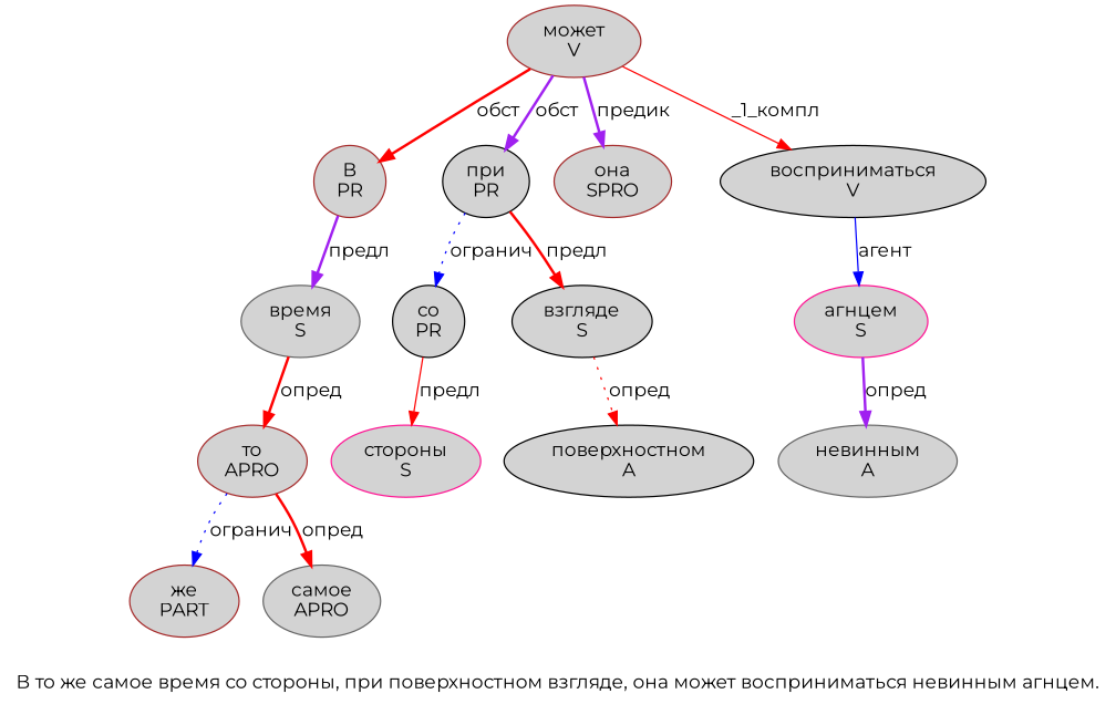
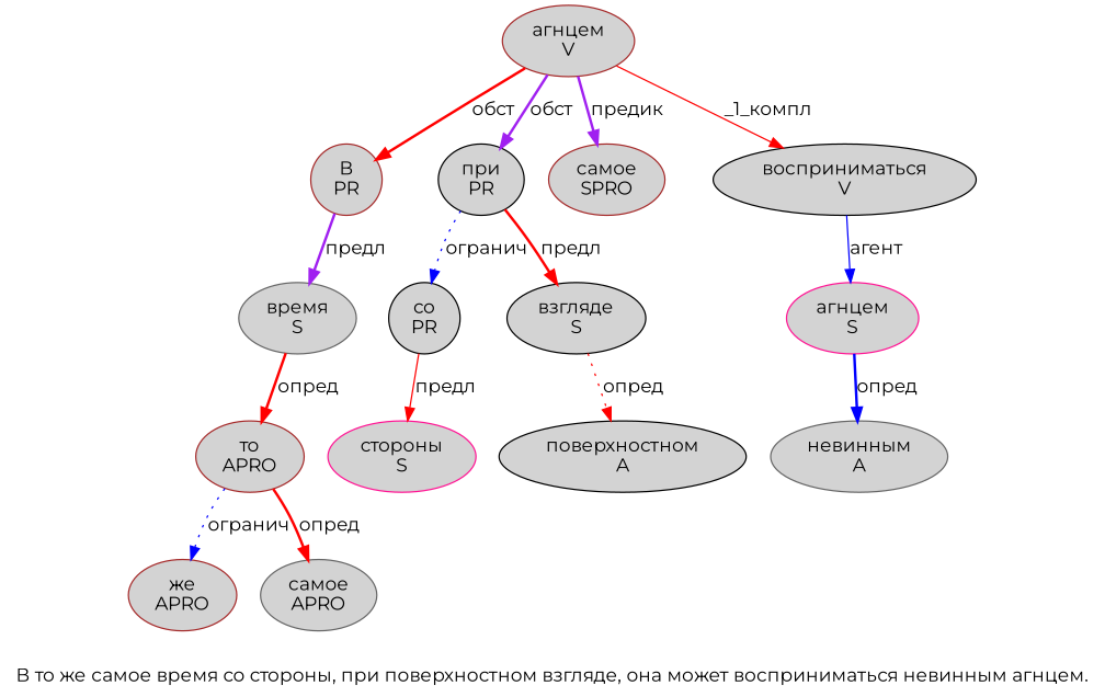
  digraph {
    fontname=Montserrat
    label="В то же самое время со стороны, при поверхностном взгляде, она может восприниматься невинным агнцем."
    node [color=brown fillcolor=lightgray fontname=Montserrat penwidth=1 shape=ellipse style=filled]
    edge [color=red fontname=Montserrat style=bold]
    n1 [label="В\nPR"]
    n2 [color=gray40 label="время\nS"]
    n3 [label="то\nAPRO"]
-   n4 [label="же\nPART"]
+   n4 [label="же\nAPRO"]
    n5 [color=gray40 label="самое\nAPRO"]
    n6 [color=black label="со\nPR"]
    n7 [color=deeppink label="стороны\nS"]
    n8 [color=black label="при\nPR"]
    n9 [color=black label="взгляде\nS"]
    n10 [color=black label="поверхностном\nA"]
-   n11 [label="она\nSPRO"]
-   n12 [label="может\nV"]
+   n11 [label="самое\nSPRO"]
+   n12 [label="агнцем\nV"]
    n13 [color=black label="восприниматься\nV"]
    n14 [color=deeppink label="агнцем\nS"]
    n15 [color=gray40 label="невинным\nA"]
    n1 -> n2 [color=purple label="предл"]
    n2 -> n3 [label="опред"]
    n3 -> n4 [color=blue label="огранич" style=dotted]
    n3 -> n5 [label="опред"]
    n6 -> n7 [label="предл" style=solid]
    n8 -> n6 [color=blue label="огранич" style=dotted]
    n8 -> n9 [label="предл"]
    n9 -> n10 [label="опред" style=dotted]
    n12 -> n1 [label="обст"]
    n12 -> n8 [color=purple label="обст"]
    n12 -> n11 [color=purple label="предик"]
    n12 -> n13 [label="_1_компл" style=solid]
    n13 -> n14 [color=blue label="агент" style=solid]
-   n14 -> n15 [color=purple label="опред"]
+   n14 -> n15 [color=blue label="опред"]
  }
